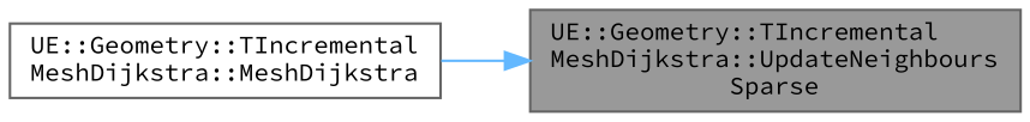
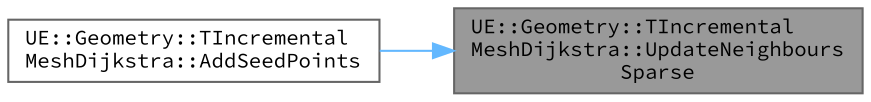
  digraph {
    rankdir=RL
    fontname="Source Code Pro"
    node [fontname="Source Code Pro" fontsize=10 shape=box style=filled]
    n1 [color=gray40 fillcolor=grey60 fontcolor=black height=0.2 label="UE::Geometry::TIncremental\lMeshDijkstra::UpdateNeighbours\lSparse" width=0.4]
-   n2 [color=grey40 fillcolor=white height=0.2 label="UE::Geometry::TIncremental\lMeshDijkstra::MeshDijkstra" width=0.4]
+   n2 [color=grey40 fillcolor=white height=0.2 label="UE::Geometry::TIncremental\lMeshDijkstra::AddSeedPoints" width=0.4]
    n1 -> n2 [color=steelblue1 dir=back fontname="Source Code Pro" fontsize=10 labelfontname=Helvetica labelfontsize=10 style=solid]
  }
